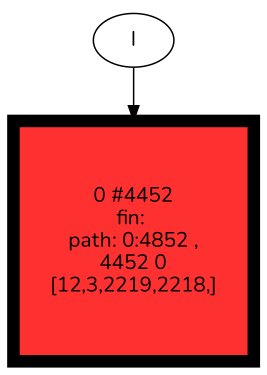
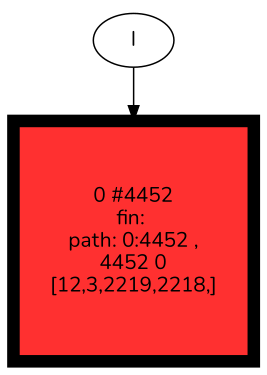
  digraph {
    fontname=Nunito
    node [fontname=Nunito]
-   n1 [fillcolor=firebrick1 height=2.24085 label="0 #4452\nfin: \n path: 0:4852 , \n4452 0\n[12,3,2219,2218,]" penwidth=8.40133 shape=box style=filled width=2.24085]
+   n1 [fillcolor=firebrick1 height=2.24085 label="0 #4452\nfin: \n path: 0:4452 , \n4452 0\n[12,3,2219,2218,]" penwidth=8.40133 shape=box style=filled width=2.24085]
    I
    I -> n1 [fontname=Nunito]
  }
